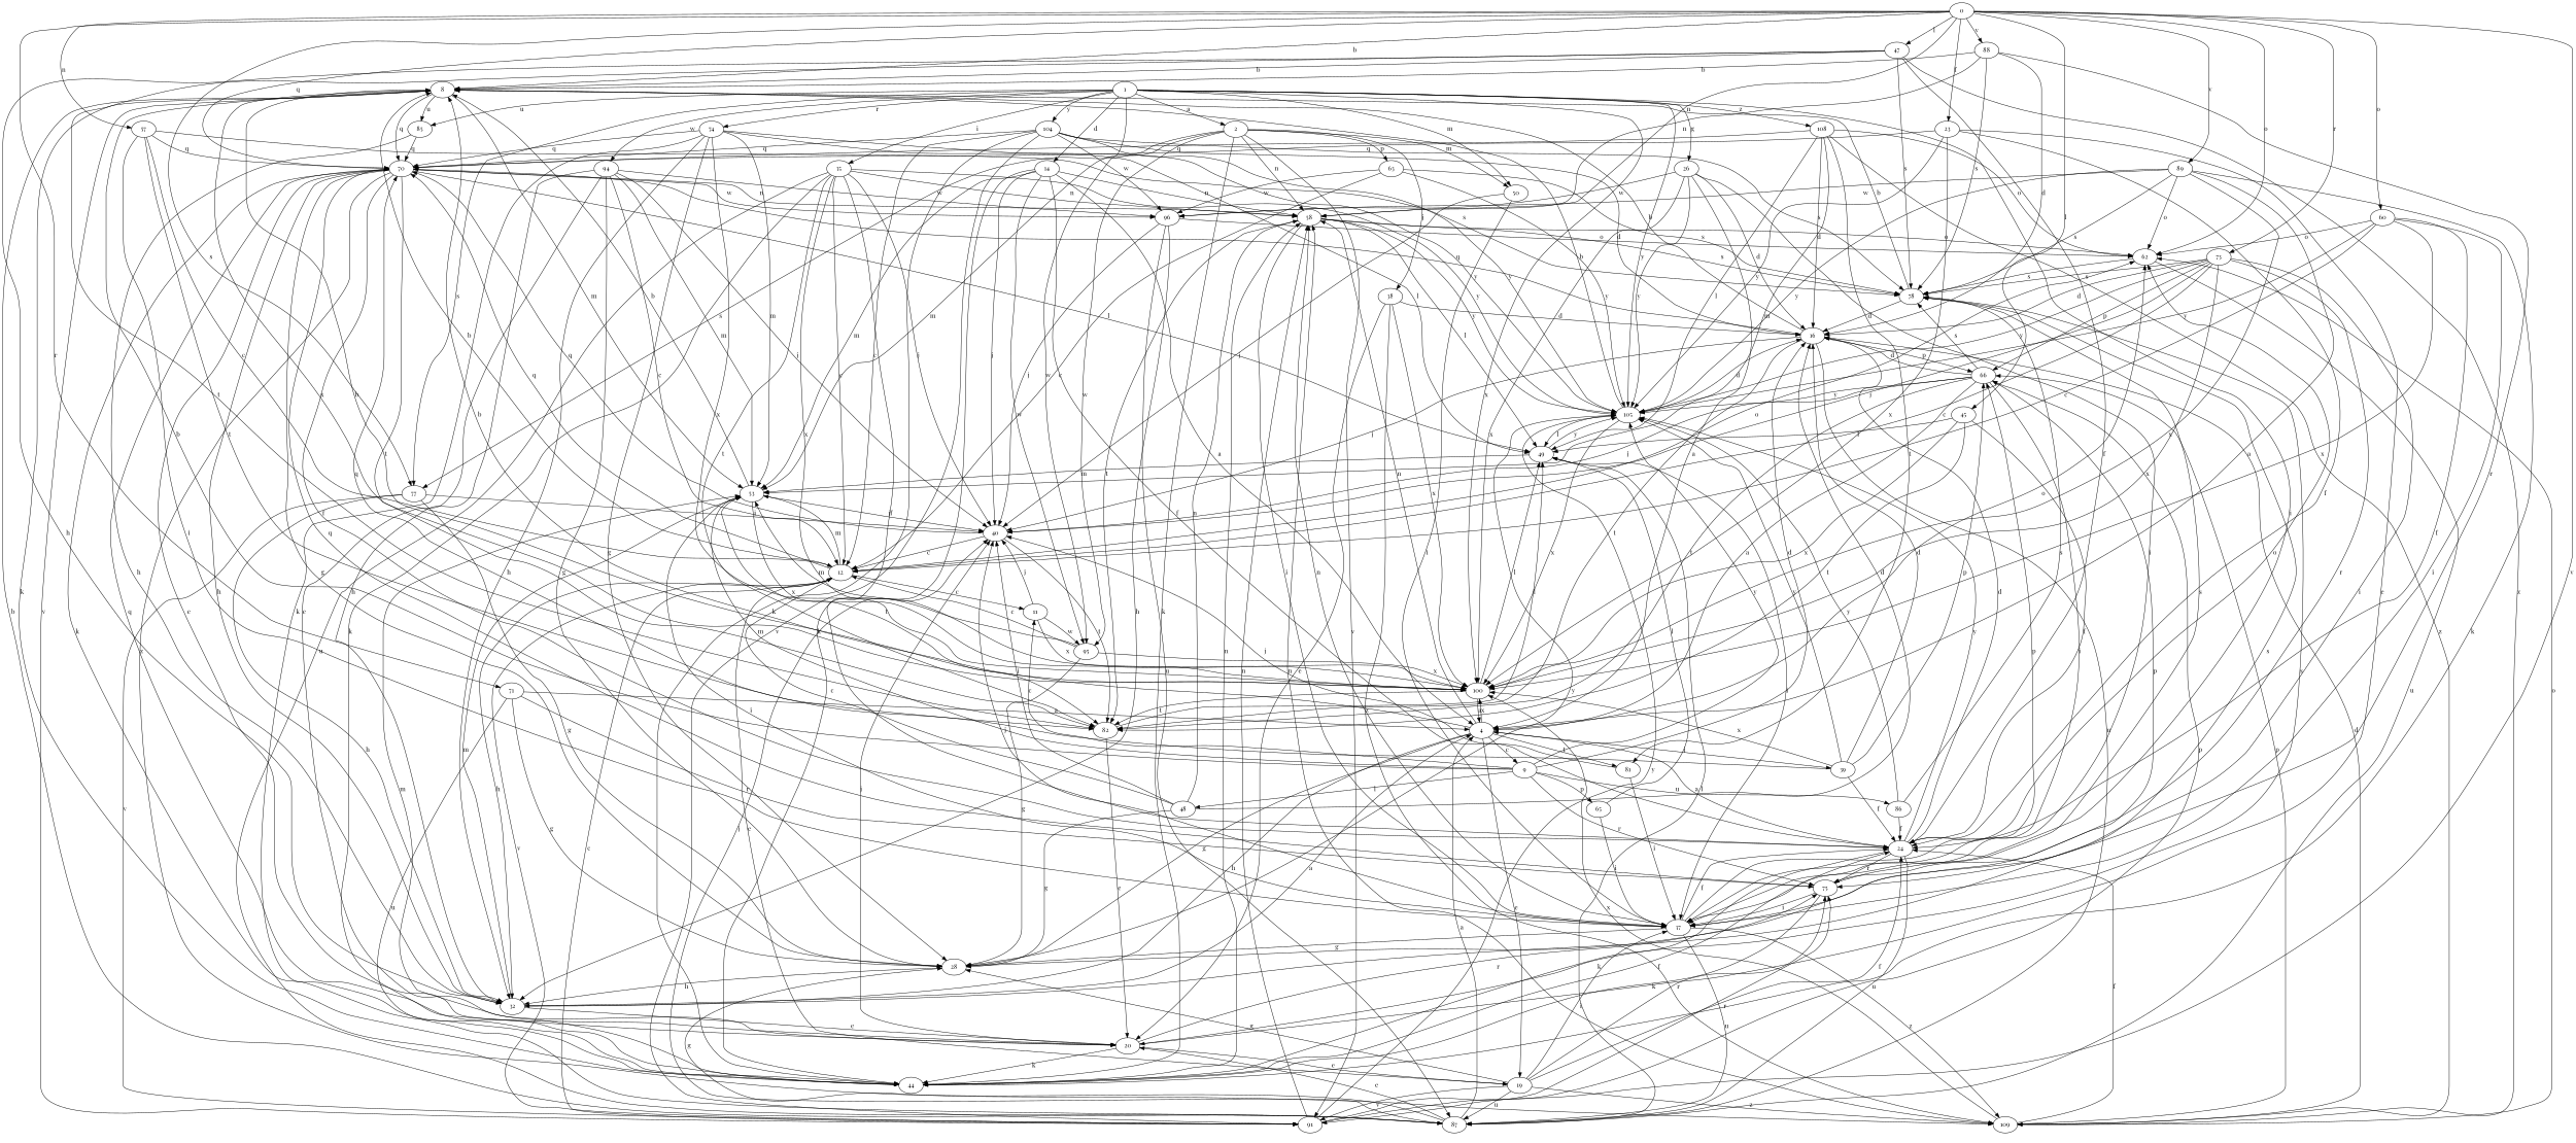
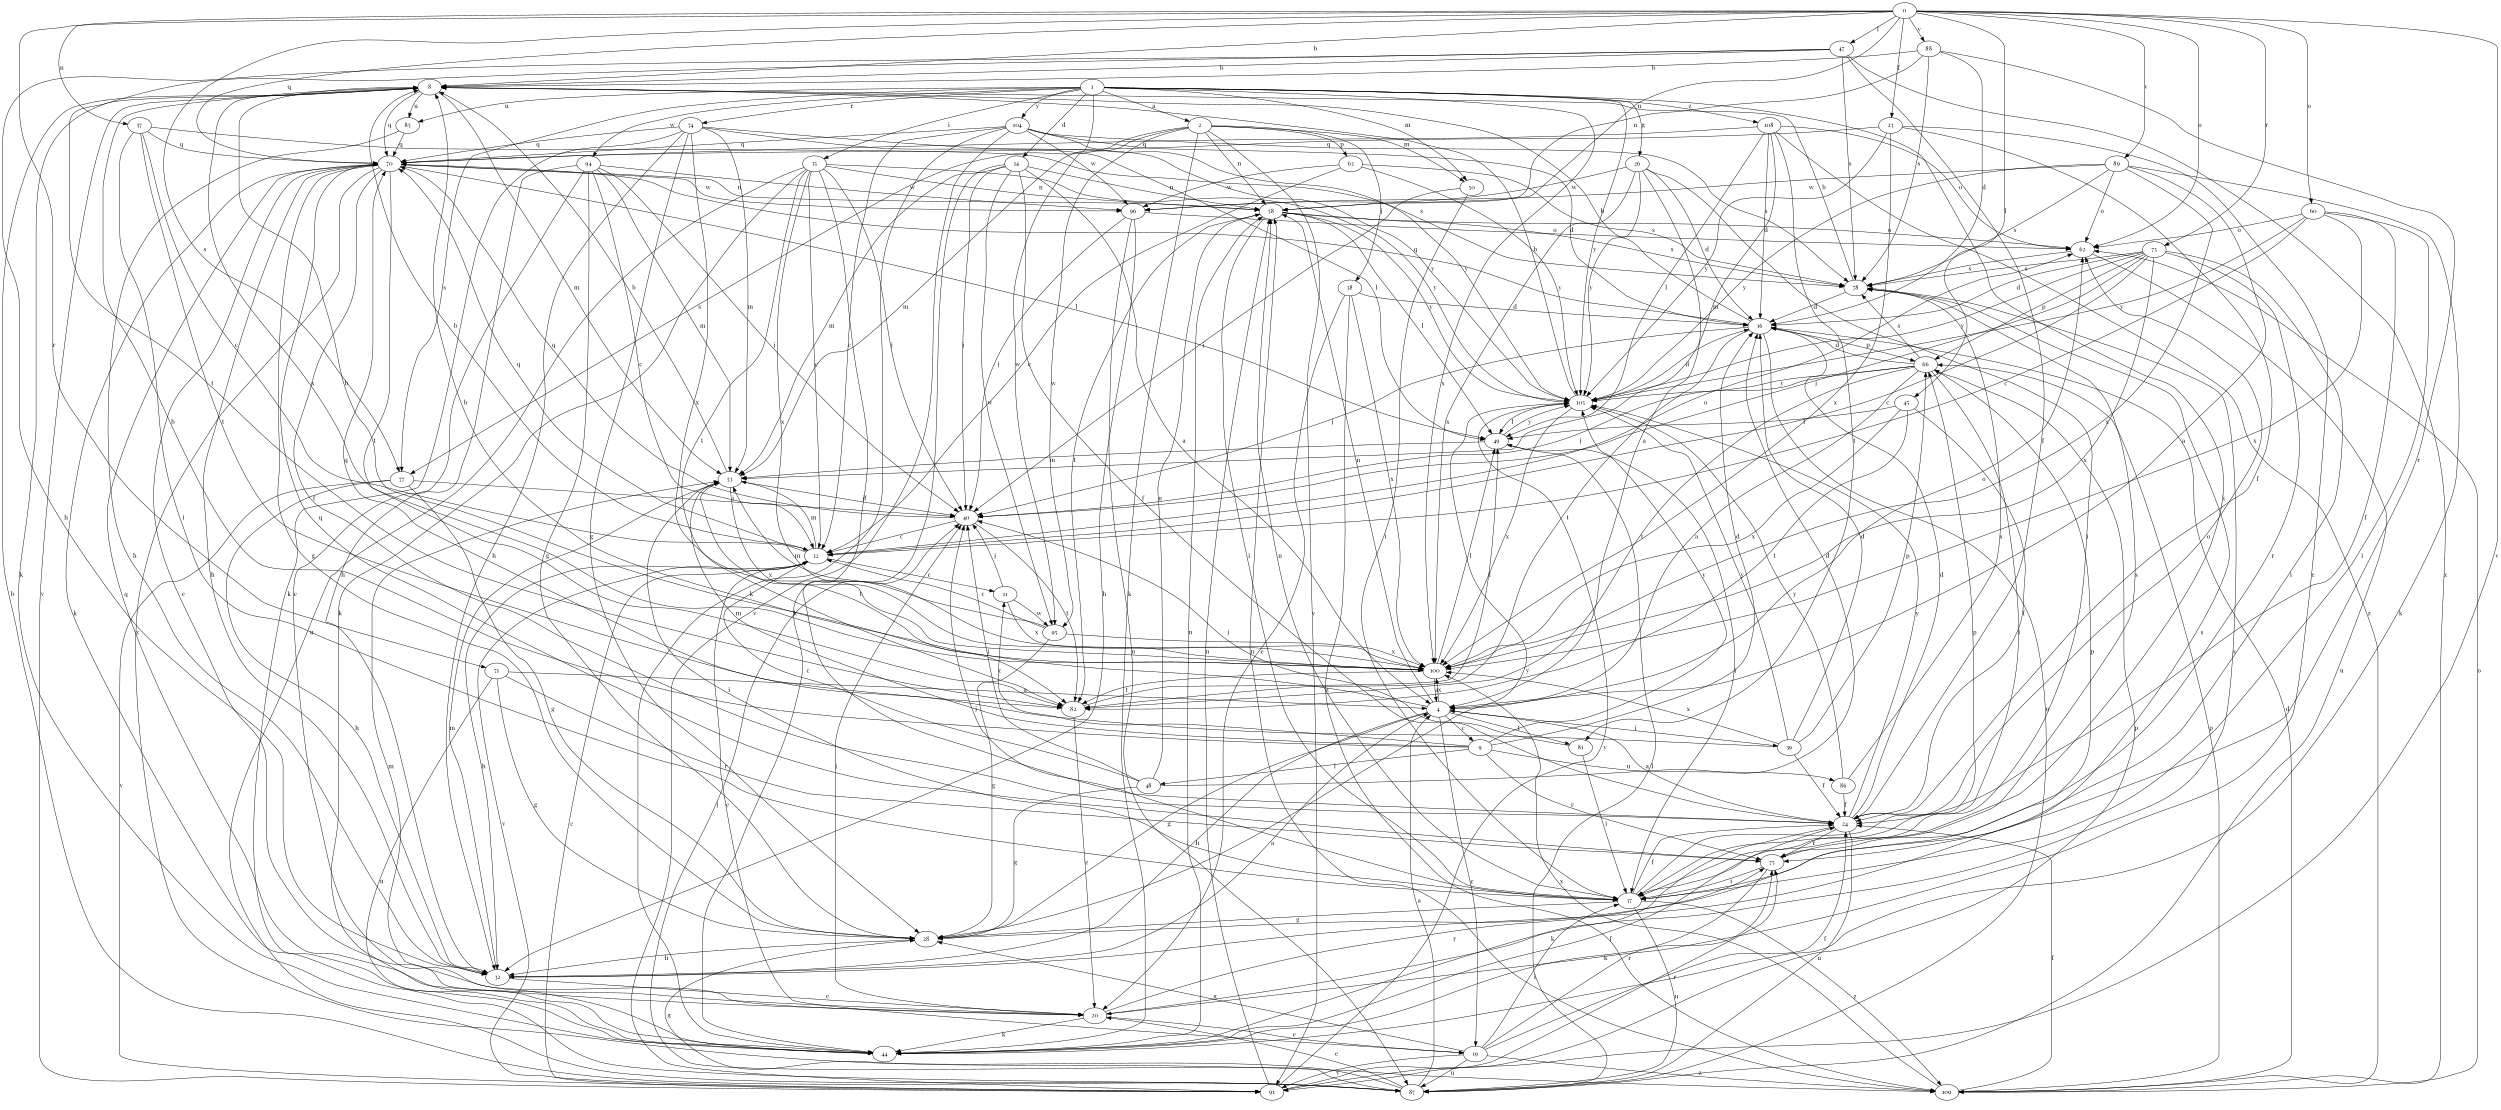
  strict digraph {
    fontname="Playfair Display"
    node [fontname="Playfair Display"]
    edge [fontname="Playfair Display"]
    0
    8
    23
    45
    47
    57
    58
    60
    62
    70
    71
    73
    77
    88
    89
    91
    85
    100
    44
    53
    105
    24
    20
    82
    49
    32
    109
    78
    37
    12
    87
    28
    96
    4
    75
    16
    40
    66
    81
    1
    2
    14
    26
    35
    50
    74
    94
    95
    104
    108
    38
    63
    9
    19
    39
    11
    48
-   65
    86
    0 -> 8 [label=b]
    0 -> 23 [label=f]
    0 -> 45 [label=l]
    0 -> 47 [label=l]
    0 -> 57 [label=n]
    0 -> 58 [label=n]
    0 -> 60 [label=o]
    0 -> 62 [label=o]
    0 -> 70 [label=q]
    0 -> 71 [label=r]
    0 -> 73 [label=r]
    0 -> 77 [label=s]
    0 -> 88 [label=v]
    0 -> 89 [label=v]
    0 -> 91 [label=v]
    8 -> 70 [label=q]
    8 -> 91 [label=v]
    8 -> 85 [label=u]
    8 -> 100 [label=x]
    8 -> 44 [label=k]
    8 -> 53 [label=m]
    23 -> 70 [label=q]
    23 -> 100 [label=x]
    23 -> 105 [label=y]
    23 -> 24 [label=f]
    23 -> 20 [label=e]
    45 -> 100 [label=x]
    45 -> 24 [label=f]
    45 -> 82 [label=t]
    45 -> 49 [label=l]
    47 -> 8 [label=b]
    47 -> 24 [label=f]
    47 -> 82 [label=t]
    47 -> 32 [label=h]
    47 -> 109 [label=z]
    47 -> 78 [label=s]
    57 -> 70 [label=q]
    57 -> 82 [label=t]
    57 -> 78 [label=s]
    57 -> 37 [label=i]
    57 -> 12 [label=c]
    58 -> 62 [label=o]
    58 -> 105 [label=y]
    58 -> 82 [label=t]
    58 -> 49 [label=l]
    58 -> 78 [label=s]
    58 -> 37 [label=i]
    60 -> 62 [label=o]
    60 -> 100 [label=x]
    60 -> 105 [label=y]
    60 -> 24 [label=f]
    60 -> 37 [label=i]
    60 -> 12 [label=c]
    62 -> 78 [label=s]
    62 -> 87 [label=u]
    70 -> 58 [label=n]
    70 -> 44 [label=k]
    70 -> 24 [label=f]
    70 -> 20 [label=e]
    70 -> 82 [label=t]
    70 -> 49 [label=l]
    70 -> 32 [label=h]
    70 -> 109 [label=z]
    70 -> 28 [label=g]
    70 -> 96 [label=w]
    71 -> 87 [label=u]
    71 -> 28 [label=g]
    71 -> 4 [label=a]
    71 -> 75 [label=r]
    73 -> 100 [label=x]
    73 -> 105 [label=y]
    73 -> 78 [label=s]
    73 -> 37 [label=i]
    73 -> 12 [label=c]
    73 -> 75 [label=r]
    73 -> 16 [label=d]
    73 -> 40 [label=j]
    73 -> 66 [label=p]
    77 -> 91 [label=v]
    77 -> 32 [label=h]
    77 -> 28 [label=g]
    77 -> 40 [label=j]
    88 -> 8 [label=b]
    88 -> 58 [label=n]
    88 -> 78 [label=s]
    88 -> 75 [label=r]
    88 -> 16 [label=d]
    89 -> 62 [label=o]
    89 -> 100 [label=x]
    89 -> 44 [label=k]
    89 -> 105 [label=y]
    89 -> 78 [label=s]
    89 -> 96 [label=w]
    89 -> 4 [label=a]
    91 -> 58 [label=n]
    91 -> 105 [label=y]
    91 -> 12 [label=c]
    91 -> 75 [label=r]
    91 -> 66 [label=p]
    85 -> 70 [label=q]
    85 -> 32 [label=h]
    100 -> 8 [label=b]
    100 -> 82 [label=t]
    100 -> 49 [label=l]
    100 -> 4 [label=a]
    44 -> 58 [label=n]
    44 -> 53 [label=m]
    44 -> 24 [label=f]
    53 -> 8 [label=b]
    53 -> 100 [label=x]
    53 -> 82 [label=t]
    53 -> 37 [label=i]
    53 -> 40 [label=j]
    105 -> 8 [label=b]
    105 -> 100 [label=x]
    105 -> 49 [label=l]
    105 -> 16 [label=d]
    24 -> 62 [label=o]
    24 -> 44 [label=k]
    24 -> 105 [label=y]
    24 -> 87 [label=u]
    24 -> 4 [label=a]
    24 -> 75 [label=r]
    24 -> 16 [label=d]
    20 -> 70 [label=q]
    20 -> 44 [label=k]
    20 -> 78 [label=s]
    20 -> 75 [label=r]
    20 -> 40 [label=j]
    20 -> 19 [label=e]
    82 -> 20 [label=e]
    82 -> 49 [label=l]
    49 -> 53 [label=m]
    49 -> 105 [label=y]
    49 -> 37 [label=i]
    32 -> 53 [label=m]
    32 -> 20 [label=e]
    32 -> 78 [label=s]
    32 -> 4 [label=a]
    109 -> 58 [label=n]
    109 -> 62 [label=o]
    109 -> 100 [label=x]
    109 -> 24 [label=f]
    109 -> 16 [label=d]
    109 -> 66 [label=p]
    78 -> 8 [label=b]
    78 -> 16 [label=d]
    37 -> 58 [label=n]
    37 -> 24 [label=f]
    37 -> 109 [label=z]
    37 -> 87 [label=u]
    37 -> 28 [label=g]
    37 -> 40 [label=j]
    37 -> 66 [label=p]
    12 -> 8 [label=b]
    12 -> 62 [label=o]
    12 -> 70 [label=q]
    12 -> 91 [label=v]
    12 -> 53 [label=m]
    12 -> 32 [label=h]
    12 -> 19 [label=e]
    12 -> 11 [label=c]
    87 -> 8 [label=b]
    87 -> 20 [label=e]
    87 -> 49 [label=l]
    87 -> 28 [label=g]
    87 -> 4 [label=a]
    87 -> 40 [label=j]
    28 -> 105 [label=y]
    28 -> 32 [label=h]
    28 -> 66 [label=p]
    96 -> 62 [label=o]
    96 -> 32 [label=h]
    96 -> 87 [label=u]
    96 -> 40 [label=j]
    4 -> 8 [label=b]
    4 -> 58 [label=n]
    4 -> 62 [label=o]
    4 -> 100 [label=x]
    4 -> 32 [label=h]
    4 -> 28 [label=g]
    4 -> 81 [label=t]
    4 -> 9 [label=c]
    4 -> 19 [label=e]
    4 -> 39 [label=j]
    75 -> 70 [label=q]
    75 -> 44 [label=k]
    75 -> 78 [label=s]
    75 -> 37 [label=i]
    16 -> 8 [label=b]
    16 -> 70 [label=q]
    16 -> 82 [label=t]
    16 -> 87 [label=u]
    16 -> 40 [label=j]
    16 -> 66 [label=p]
    40 -> 70 [label=q]
    40 -> 82 [label=t]
    40 -> 12 [label=c]
    66 -> 105 [label=y]
    66 -> 82 [label=t]
    66 -> 78 [label=s]
    66 -> 37 [label=i]
    66 -> 4 [label=a]
    66 -> 16 [label=d]
    66 -> 40 [label=j]
    81 -> 37 [label=i]
    81 -> 40 [label=j]
    1 -> 77 [label=s]
    1 -> 85 [label=u]
    1 -> 100 [label=x]
    1 -> 105 [label=y]
    1 -> 37 [label=i]
    1 -> 2 [label=a]
    1 -> 14 [label=d]
    1 -> 26 [label=g]
    1 -> 35 [label=i]
    1 -> 50 [label=m]
    1 -> 74 [label=r]
    1 -> 94 [label=w]
    1 -> 95 [label=w]
    1 -> 104 [label=y]
    1 -> 108 [label=z]
    2 -> 58 [label=n]
    2 -> 77 [label=s]
    2 -> 91 [label=v]
    2 -> 44 [label=k]
    2 -> 53 [label=m]
    2 -> 50 [label=m]
    2 -> 95 [label=w]
    2 -> 38 [label=j]
    2 -> 63 [label=p]
    14 -> 58 [label=n]
    14 -> 44 [label=k]
    14 -> 53 [label=m]
    14 -> 24 [label=f]
    14 -> 4 [label=a]
    14 -> 40 [label=j]
    14 -> 95 [label=w]
    26 -> 100 [label=x]
    26 -> 105 [label=y]
    26 -> 37 [label=i]
    26 -> 96 [label=w]
    26 -> 4 [label=a]
    26 -> 16 [label=d]
    35 -> 58 [label=n]
    35 -> 100 [label=x]
    35 -> 44 [label=k]
    35 -> 105 [label=y]
    35 -> 24 [label=f]
    35 -> 82 [label=t]
    35 -> 12 [label=c]
    35 -> 87 [label=u]
    35 -> 40 [label=j]
    50 -> 37 [label=i]
    50 -> 40 [label=j]
    74 -> 70 [label=q]
    74 -> 100 [label=x]
    74 -> 44 [label=k]
    74 -> 53 [label=m]
    74 -> 105 [label=y]
    74 -> 49 [label=l]
    74 -> 32 [label=h]
    74 -> 28 [label=g]
    94 -> 53 [label=m]
    94 -> 20 [label=e]
    94 -> 32 [label=h]
    94 -> 12 [label=c]
    94 -> 28 [label=g]
    94 -> 96 [label=w]
    94 -> 40 [label=j]
    95 -> 100 [label=x]
    95 -> 53 [label=m]
    95 -> 12 [label=c]
    95 -> 28 [label=g]
    104 -> 70 [label=q]
    104 -> 91 [label=v]
    104 -> 44 [label=k]
    104 -> 105 [label=y]
    104 -> 78 [label=s]
    104 -> 12 [label=c]
    104 -> 96 [label=w]
    104 -> 16 [label=d]
    108 -> 62 [label=o]
    108 -> 70 [label=q]
    108 -> 53 [label=m]
    108 -> 49 [label=l]
    108 -> 109 [label=z]
    108 -> 16 [label=d]
    108 -> 81 [label=t]
    38 -> 100 [label=x]
    38 -> 20 [label=e]
    38 -> 109 [label=z]
    38 -> 16 [label=d]
    63 -> 105 [label=y]
    63 -> 78 [label=s]
    63 -> 12 [label=c]
    63 -> 96 [label=w]
    9 -> 8 [label=b]
    9 -> 53 [label=m]
    9 -> 105 [label=y]
    9 -> 75 [label=r]
    9 -> 16 [label=d]
    9 -> 11 [label=c]
    9 -> 48 [label=l]
-   9 -> 65 [label=p]
    9 -> 86 [label=u]
    19 -> 91 [label=v]
    19 -> 24 [label=f]
    19 -> 109 [label=z]
    19 -> 37 [label=i]
    19 -> 87 [label=u]
    19 -> 28 [label=g]
    19 -> 75 [label=r]
    39 -> 70 [label=q]
    39 -> 100 [label=x]
    39 -> 105 [label=y]
    39 -> 24 [label=f]
    39 -> 16 [label=d]
    39 -> 66 [label=p]
    11 -> 100 [label=x]
    11 -> 40 [label=j]
    11 -> 95 [label=w]
    48 -> 58 [label=n]
    48 -> 12 [label=c]
    48 -> 28 [label=g]
    48 -> 16 [label=d]
    48 -> 40 [label=j]
-   65 -> 49 [label=l]
-   65 -> 37 [label=i]
    86 -> 105 [label=y]
    86 -> 24 [label=f]
    86 -> 78 [label=s]
  }
